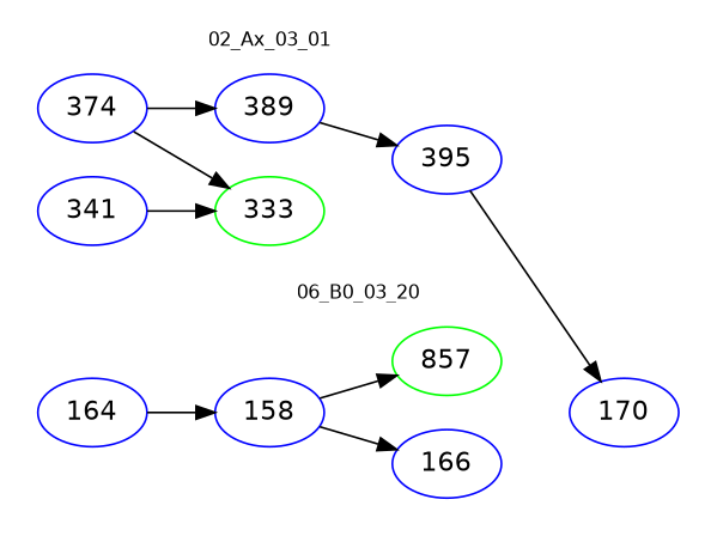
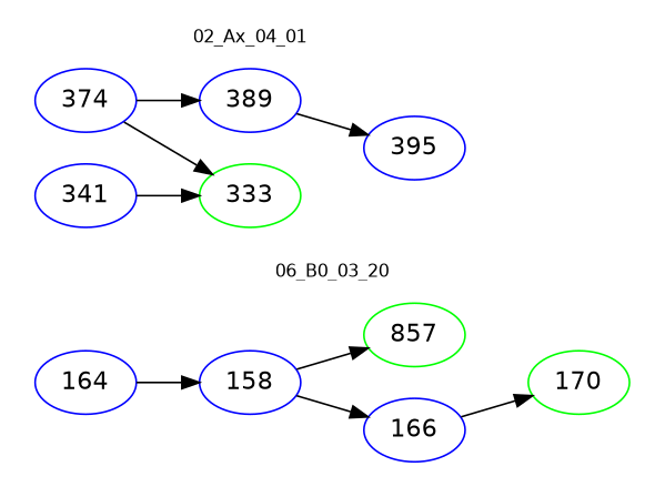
  digraph {
    fontname="DejaVu Sans"
    rankdir=LR
    node [color=blue fontname="DejaVu Sans"]
    edge [color=black fontname="DejaVu Sans"]
    n1 [label=374]
    n2 [label=341]
    n3 [label=389]
    n4 [color=green label=333]
    n5 [label=395]
    n6 [label=164]
    n7 [label=158]
    n8 [label=166]
    n9 [color=green label=857]
-   n10 [label=170]
+   n10 [color=green label=170]
    subgraph cluster_1 {
      color=white
      fontsize=10
-     label="02_Ax_03_01"
+     label="02_Ax_04_01"
      n1
      n2
      n3
      n4
      n5
    }
    subgraph cluster_2 {
      color=white
      fontsize=10
      label="06_B0_03_20"
      n6
      n7
      n8
      n9
      n10
    }
    n1 -> n3
    n1 -> n4
    n2 -> n4
    n3 -> n5
    n6 -> n7
    n7 -> n8
    n7 -> n9
-   n5 -> n10
+   n8 -> n10
  }
